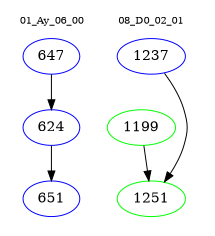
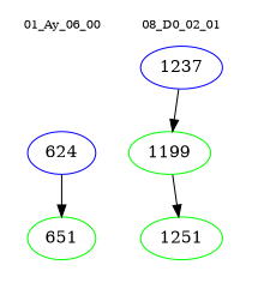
  digraph {
    node [color=blue]
    edge [color=black]
-   n1 [label=647]
    n2 [label=624]
-   n3 [label=651]
+   n3 [color=green label=651]
    n4 [label=1237]
    n5 [color=green label=1199]
    n6 [color=green label=1251]
    subgraph cluster_1 {
      color=white
      fontsize=10
      label="01_Ay_06_00"
-     n1
      n2
      n3
    }
    subgraph cluster_2 {
      color=white
      fontsize=10
      label="08_D0_02_01"
      n4
      n5
      n6
    }
-   n1 -> n2
    n2 -> n3
-   n4 -> n6
+   n4 -> n5
    n5 -> n6
  }
